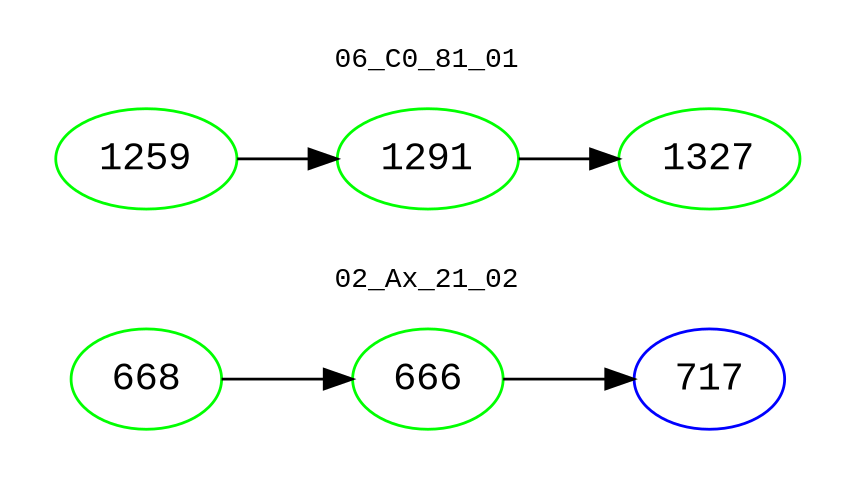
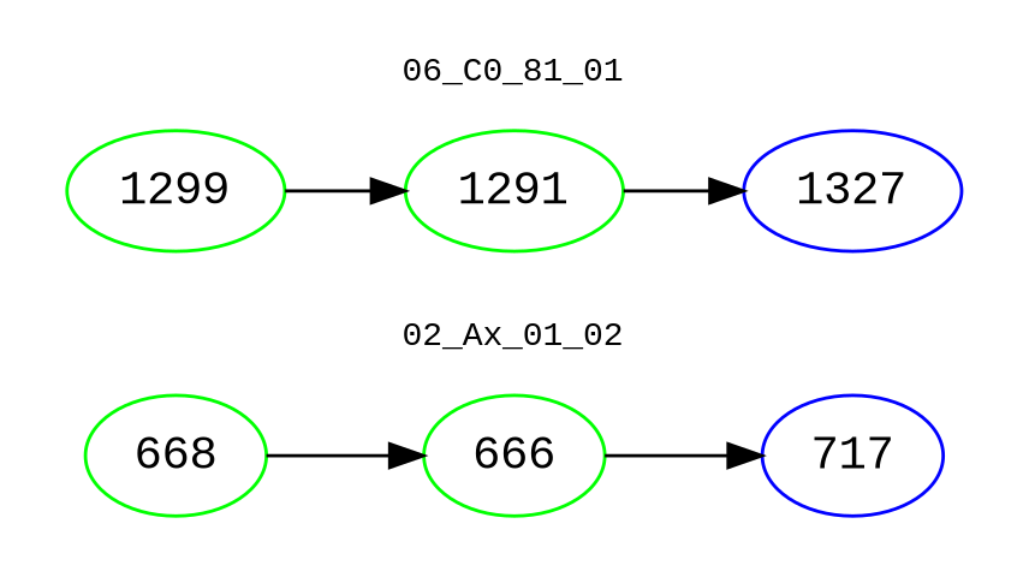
  digraph {
    fontname="Liberation Mono"
    rankdir=LR
    node [color=green fontname="Liberation Mono"]
    edge [color=black fontname="Liberation Mono"]
    n1 [label=668]
    n2 [label=666]
    n3 [color=blue label=717]
-   n4 [label=1259]
+   n4 [label=1299]
    n5 [label=1291]
-   n6 [label=1327]
+   n6 [color=blue label=1327]
    subgraph cluster_1 {
      color=white
      fontsize=10
-     label="02_Ax_21_02"
+     label="02_Ax_01_02"
      n1
      n2
      n3
    }
    subgraph cluster_2 {
      color=white
      fontsize=10
      label="06_C0_81_01"
      n4
      n5
      n6
    }
    n1 -> n2
    n2 -> n3
    n4 -> n5
    n5 -> n6
  }
